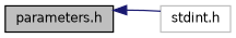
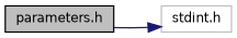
  digraph {
    rankdir=LR
    node [fontname=Helvetica fontsize=10 shape=record style=filled]
    n1 [color=black fillcolor=grey75 fontcolor=black height=0.2 label="parameters.h" width=0.4]
    n2 [color=grey75 fillcolor=white height=0.2 label="stdint.h" width=0.4]
-   n2 -> n1 [color=midnightblue fontname=Helvetica fontsize=10 labelfontname=Helvetica labelfontsize=10 style=solid]
+   n1 -> n2 [color=midnightblue fontname=Helvetica fontsize=10 labelfontname=Helvetica labelfontsize=10 style=solid]
  }
